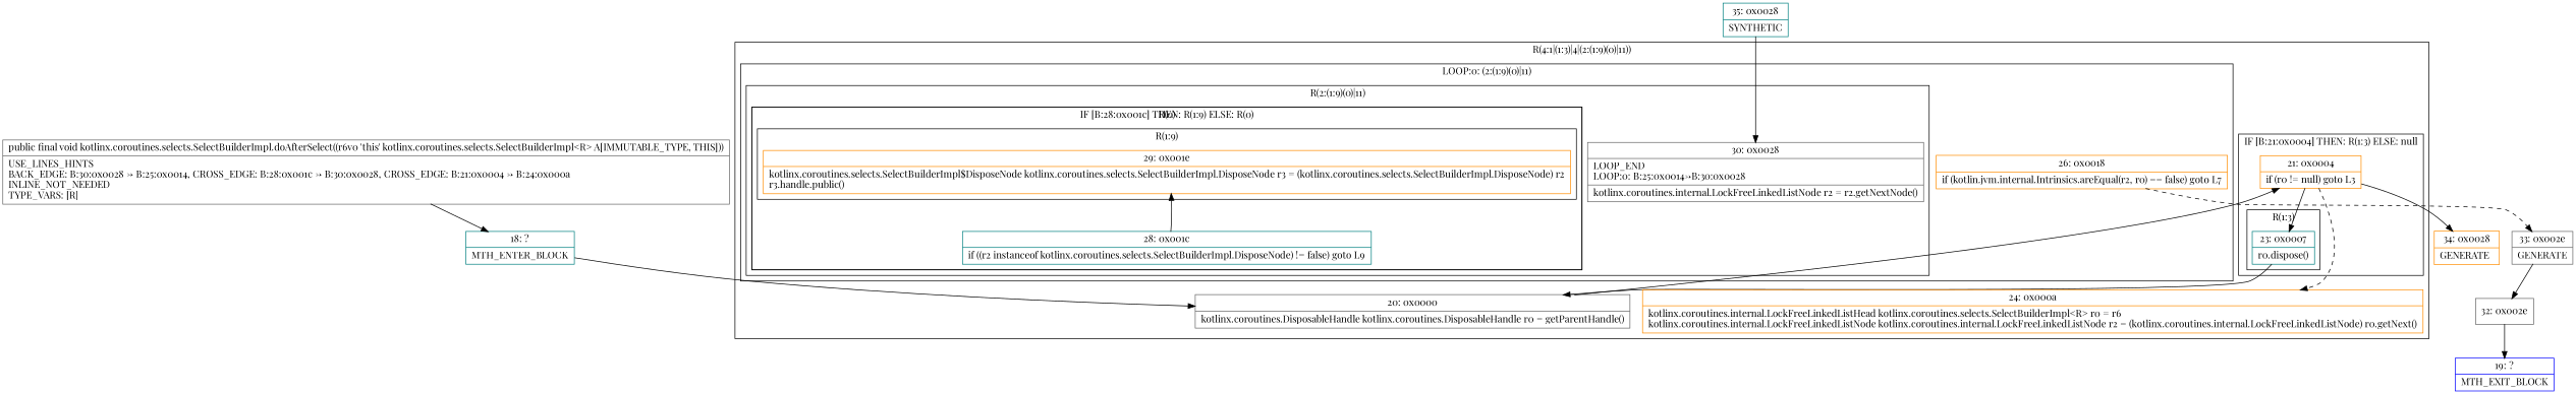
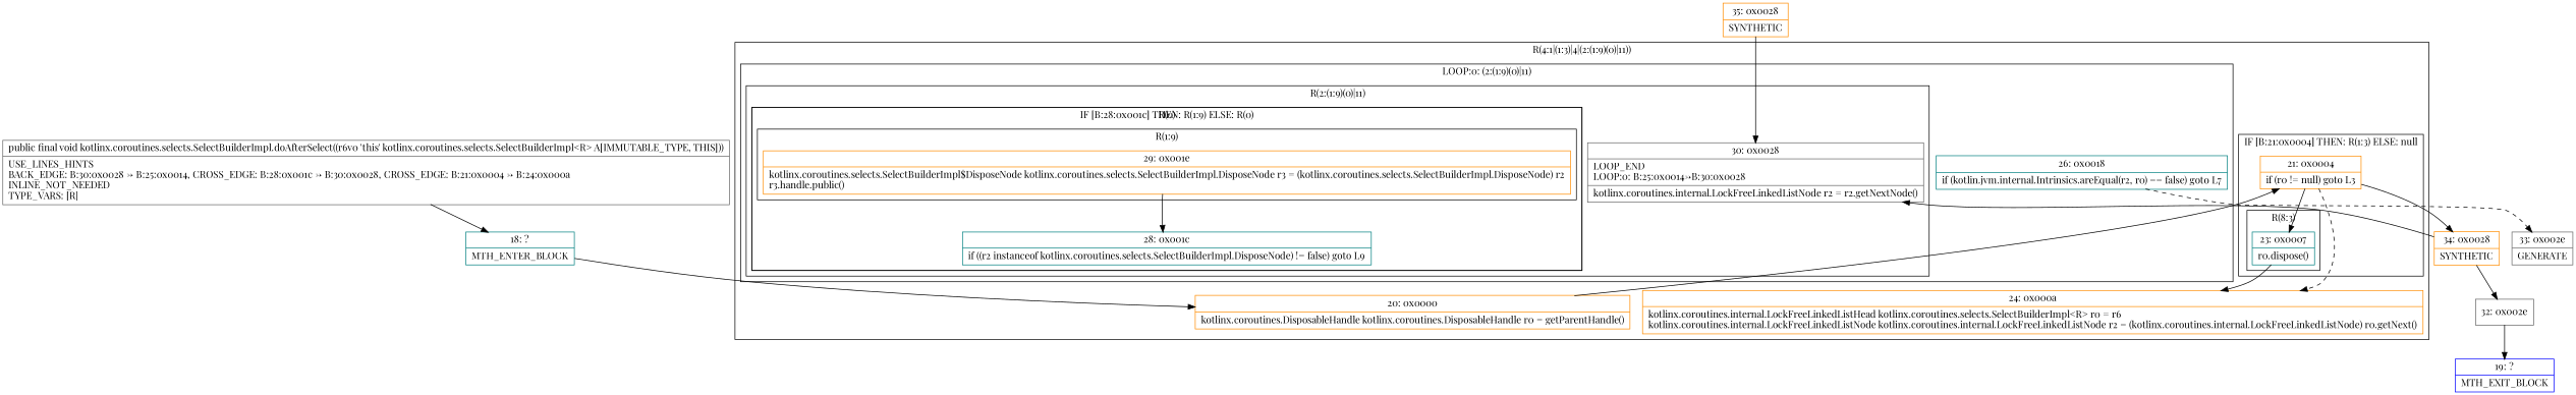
  digraph {
    fontname="Playfair Display"
    node [color=teal fontname="Playfair Display" shape=record]
    edge [fontname="Playfair Display"]
    n1 [label="{23\:\ 0x0007|r0.dispose()\l}"]
    n2 [color=darkorange label="{21\:\ 0x0004|if (r0 != null) goto L3\l}"]
    n3 [color=darkorange label="{29\:\ 0x001e|kotlinx.coroutines.selects.SelectBuilderImpl$DisposeNode kotlinx.coroutines.selects.SelectBuilderImpl.DisposeNode r3 = (kotlinx.coroutines.selects.SelectBuilderImpl.DisposeNode) r2\lr3.handle.public()\l}"]
    n4 [label="{28\:\ 0x001c|if ((r2 instanceof kotlinx.coroutines.selects.SelectBuilderImpl.DisposeNode) != false) goto L9\l}"]
    n5 [color=gray40 label="{30\:\ 0x0028|LOOP_END\lLOOP:0: B:25:0x0014\-\>B:30:0x0028\l|kotlinx.coroutines.internal.LockFreeLinkedListNode r2 = r2.getNextNode()\l}"]
-   n6 [color=darkorange label="{26\:\ 0x0018|if (kotlin.jvm.internal.Intrinsics.areEqual(r2, r0) == false) goto L7\l}"]
-   n7 [color=gray40 label="{20\:\ 0x0000|kotlinx.coroutines.DisposableHandle kotlinx.coroutines.DisposableHandle r0 = getParentHandle()\l}"]
+   n6 [label="{26\:\ 0x0018|if (kotlin.jvm.internal.Intrinsics.areEqual(r2, r0) == false) goto L7\l}"]
+   n7 [color=darkorange label="{20\:\ 0x0000|kotlinx.coroutines.DisposableHandle kotlinx.coroutines.DisposableHandle r0 = getParentHandle()\l}"]
    n8 [color=darkorange label="{24\:\ 0x000a|kotlinx.coroutines.internal.LockFreeLinkedListHead kotlinx.coroutines.selects.SelectBuilderImpl\<R\> r0 = r6\lkotlinx.coroutines.internal.LockFreeLinkedListNode kotlinx.coroutines.internal.LockFreeLinkedListNode r2 = (kotlinx.coroutines.internal.LockFreeLinkedListNode) r0.getNext()\l}"]
-   n9 [color=darkorange label="{34\:\ 0x0028|GENERATE\l}"]
+   n9 [color=darkorange label="{34\:\ 0x0028|SYNTHETIC\l}"]
    n10 [color=gray40 label="{33\:\ 0x002e|GENERATE\l}"]
    n11 [color=gray40 label="{32\:\ 0x002e}"]
-   n12 [label="{35\:\ 0x0028|SYNTHETIC\l}"]
+   n12 [color=darkorange label="{35\:\ 0x0028|SYNTHETIC\l}"]
    n13 [label="{18\:\ ?|MTH_ENTER_BLOCK\l}"]
    n14 [color=blue label="{19\:\ ?|MTH_EXIT_BLOCK\l}"]
    n15 [color=gray40 label="{public final void kotlinx.coroutines.selects.SelectBuilderImpl.doAfterSelect((r6v0 'this' kotlinx.coroutines.selects.SelectBuilderImpl\<R\> A[IMMUTABLE_TYPE, THIS]))  | USE_LINES_HINTS\lBACK_EDGE: B:30:0x0028 \-\> B:25:0x0014, CROSS_EDGE: B:28:0x001c \-\> B:30:0x0028, CROSS_EDGE: B:21:0x0004 \-\> B:24:0x000a\lINLINE_NOT_NEEDED\lTYPE_VARS: [R]\l}"]
    subgraph cluster_1 {
      label="R(4:1|(1:3)|4|(2:(1:9)(0)|11))"
      n7
      n8
      subgraph cluster_2 {
        label="IF [B:21:0x0004] THEN: R(1:3) ELSE: null"
        n2
        subgraph cluster_3 {
-         label="R(1:3)"
+         label="R(8:3)"
          n1
        }
      }
      subgraph cluster_4 {
        label="LOOP:0: (2:(1:9)(0)|11)"
        n6
        subgraph cluster_5 {
          label="R(2:(1:9)(0)|11)"
          n5
          subgraph cluster_6 {
            label="IF [B:28:0x001c] THEN: R(1:9) ELSE: R(0)"
            n4
            subgraph cluster_7 {
              label="R(1:9)"
              n3
            }
            subgraph cluster_8 {
              label="R(0)"
            }
          }
        }
      }
    }
-   n1 -> n7
+   n1 -> n8
    n2 -> n1
    n2 -> n8 [style=dashed]
    n2 -> n9
-   n4 -> n3
+   n3 -> n4
    n6 -> n10 [style=dashed]
    n7 -> n2
-   n10 -> n11
+   n9 -> n5
+   n9 -> n11
    n11 -> n14
    n12 -> n5
    n13 -> n7
    n15 -> n13
  }
